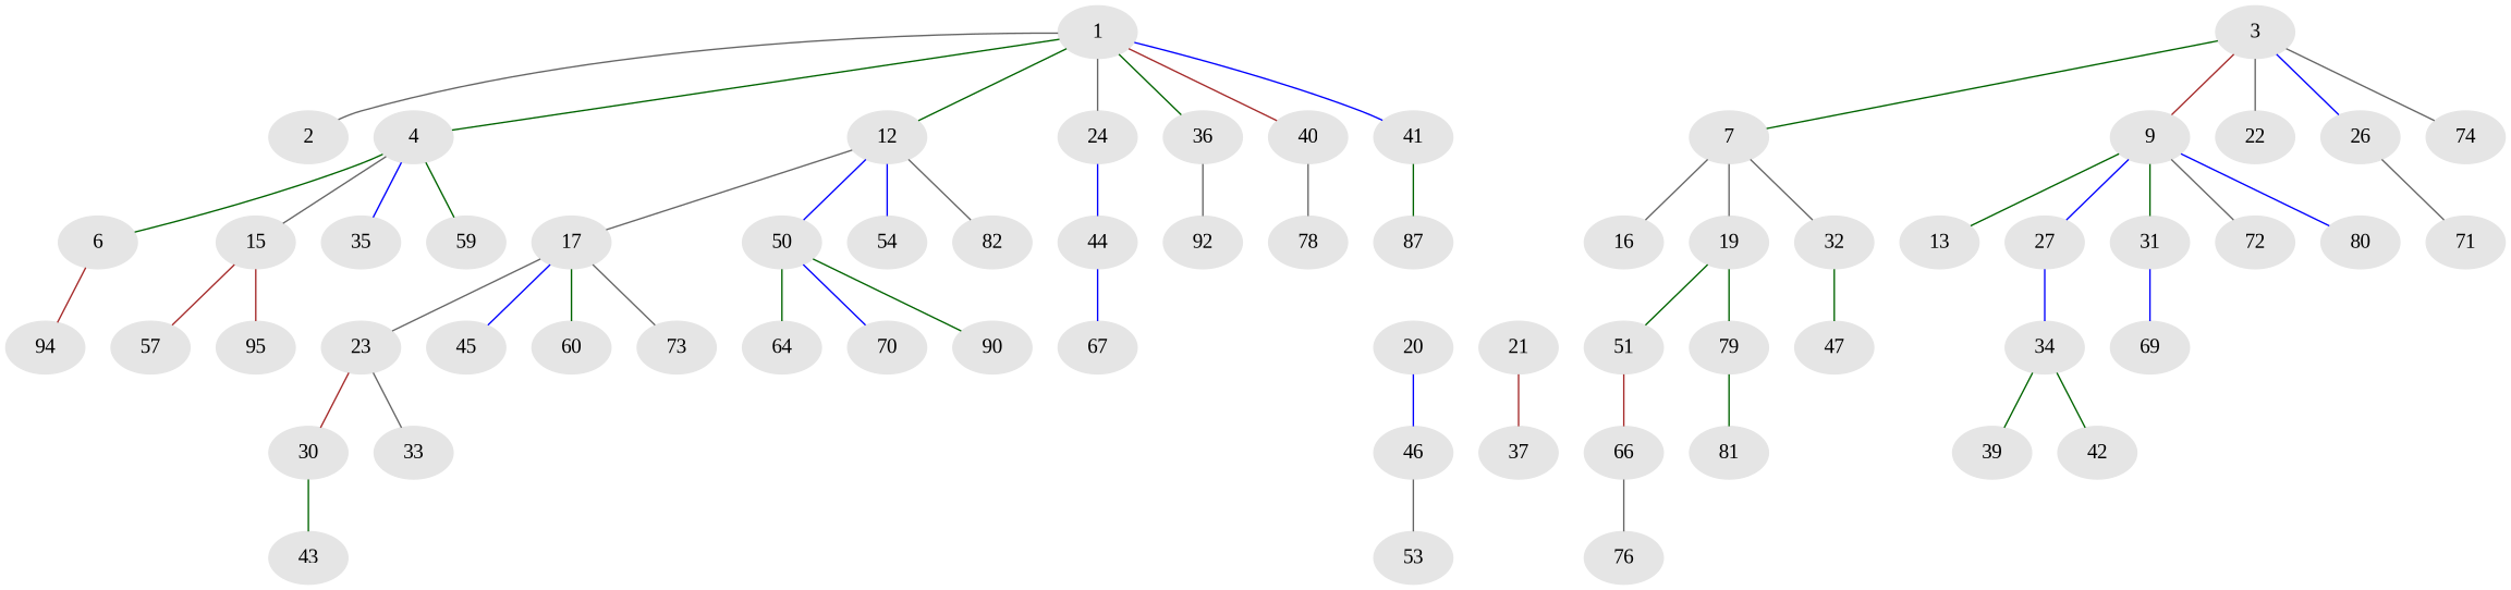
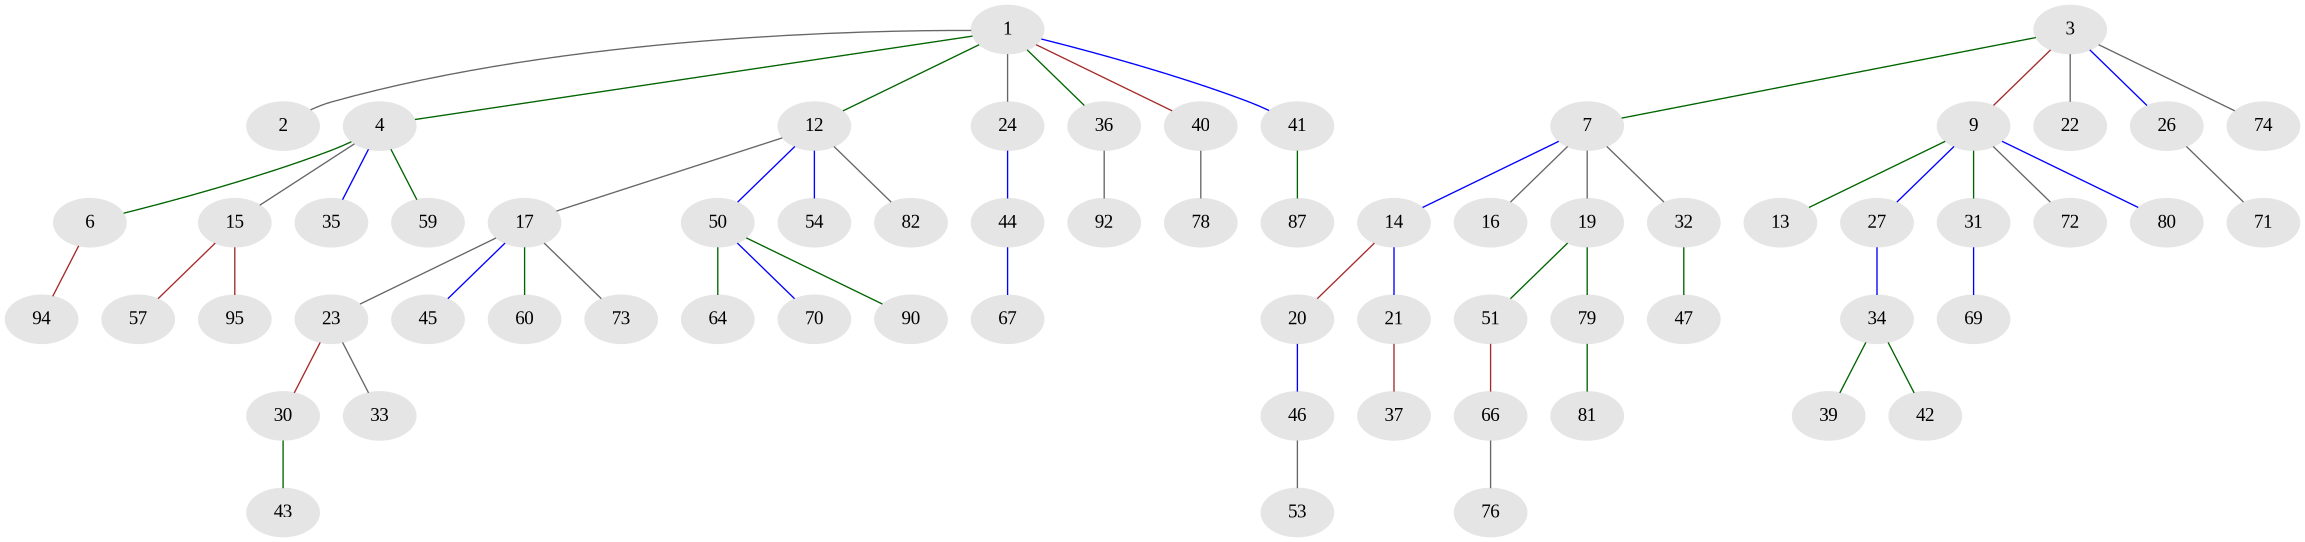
  graph {
    fontname="Liberation Serif"
    node [color=gray90 fontname="Liberation Serif" style=filled]
    edge [color=gray40 fontname="Liberation Serif"]
    1 [super="+29"]
    2 [super="+5"]
    4 [super="+11"]
    12 [super="+52"]
    24 [super="+49"]
    36
    40 [super="+96"]
    41 [super="+89"]
    6
    15 [super="+18"]
    35 [super="+38"]
    59
    17 [super="+28"]
    50 [super="+62"]
    54
    82
    44 [super="+58"]
    92
    78 [super="+88"]
    87
    3 [super="+8"]
    7 [super="+25"]
    9 [super="+10"]
    22 [super="+97"]
    26
    74
+   14 [super="+63"]
    16
    19 [super="+75"]
    32 [super="+56"]
    13 [super="+68"]
    27 [super="+85"]
    31
    72
    80
    71 [super="+86"]
    94
    57
    95
    20 [super="+84"]
    21
    51
    79
    47
    34 [super="+83"]
    69
    23
    45
    60 [super="+61"]
    73
    64
    70
    90
    46 [super="+91"]
    37
    30
    33 [super="+65"]
    66
    81
    53
    43 [super="+55"]
    67
    39
    42
    76 [super="+77"]
    1 -- 2
    1 -- 4 [color=darkgreen]
    1 -- 12 [color=darkgreen]
    1 -- 24
    1 -- 36 [color=darkgreen]
    1 -- 40 [color=brown]
    1 -- 41 [color=blue]
    4 -- 6 [color=darkgreen]
    4 -- 15
    4 -- 35 [color=blue]
    4 -- 59 [color=darkgreen]
    12 -- 17
    12 -- 50 [color=blue]
    12 -- 54 [color=blue]
    12 -- 82
    24 -- 44 [color=blue]
    36 -- 92
    40 -- 78
    41 -- 87 [color=darkgreen]
    6 -- 94 [color=brown]
    15 -- 57 [color=brown]
    15 -- 95 [color=brown]
    17 -- 23
    17 -- 45 [color=blue]
    17 -- 60 [color=darkgreen]
    17 -- 73
    50 -- 64 [color=darkgreen]
    50 -- 70 [color=blue]
    50 -- 90 [color=darkgreen]
    44 -- 67 [color=blue]
    3 -- 7 [color=darkgreen]
    3 -- 9 [color=brown]
    3 -- 22
    3 -- 26 [color=blue]
    3 -- 74
+   7 -- 14 [color=blue]
    7 -- 16
    7 -- 19
    7 -- 32
    9 -- 13 [color=darkgreen]
    9 -- 27 [color=blue]
    9 -- 31 [color=darkgreen]
    9 -- 72
    9 -- 80 [color=blue]
    26 -- 71
+   14 -- 20 [color=brown]
+   14 -- 21 [color=blue]
    19 -- 51 [color=darkgreen]
    19 -- 79 [color=darkgreen]
    32 -- 47 [color=darkgreen]
    27 -- 34 [color=blue]
    31 -- 69 [color=blue]
    20 -- 46 [color=blue]
    21 -- 37 [color=brown]
    51 -- 66 [color=brown]
    79 -- 81 [color=darkgreen]
    34 -- 39 [color=darkgreen]
    34 -- 42 [color=darkgreen]
    23 -- 30 [color=brown]
    23 -- 33
    46 -- 53
    30 -- 43 [color=darkgreen]
    66 -- 76
  }
